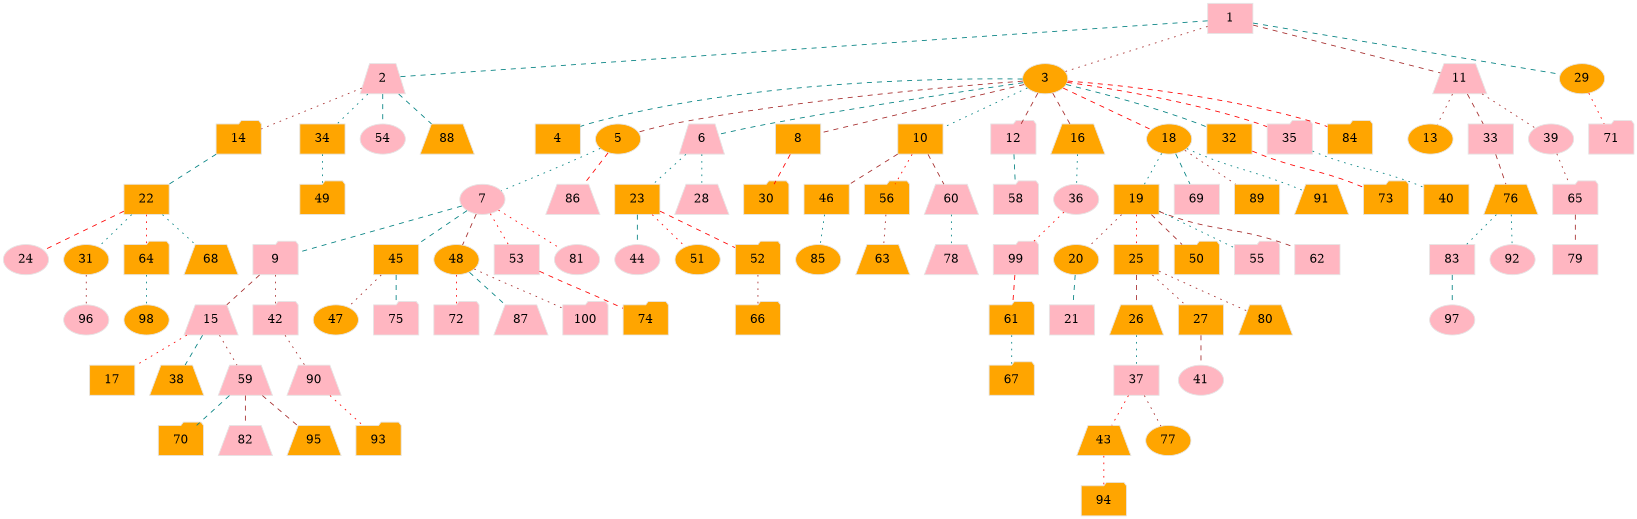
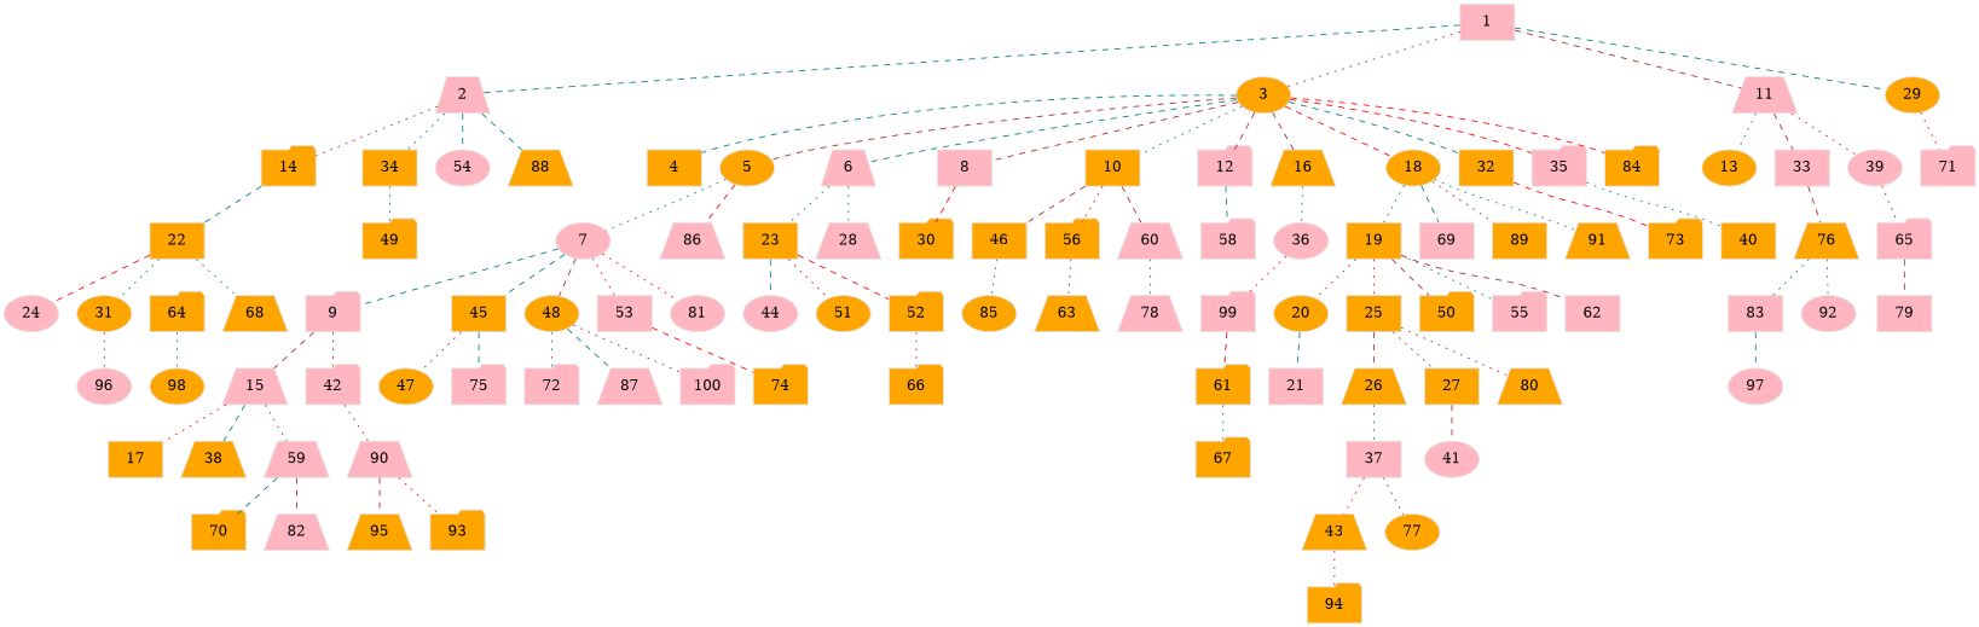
  graph {
    node [color=gray90 fillcolor=orange shape=folder style=filled]
    edge [color=teal style=dotted]
    1 [fillcolor=lightpink shape=box]
    2 [fillcolor=lightpink shape=trapezium]
    3 [shape=ellipse]
    11 [fillcolor=lightpink shape=trapezium]
    29 [shape=ellipse]
    14
    34 [shape=box]
    54 [fillcolor=lightpink shape=ellipse]
    88 [shape=trapezium]
    4 [shape=box]
    5 [shape=ellipse]
    6 [fillcolor=lightpink shape=trapezium]
-   8 [shape=box]
+   8 [fillcolor=lightpink shape=box]
    10 [shape=box]
    12 [fillcolor=lightpink]
    16 [shape=trapezium]
    18 [shape=ellipse]
    32 [shape=box]
    35 [fillcolor=lightpink]
    84
    13 [shape=ellipse]
    33 [fillcolor=lightpink shape=box]
    39 [fillcolor=lightpink shape=ellipse]
    71 [fillcolor=lightpink]
    22 [shape=box]
    49
    7 [fillcolor=lightpink shape=ellipse]
    86 [fillcolor=lightpink shape=trapezium]
    23 [shape=box]
    28 [fillcolor=lightpink shape=trapezium]
    30
    46 [shape=box]
    56
    60 [fillcolor=lightpink shape=trapezium]
    58 [fillcolor=lightpink]
    36 [fillcolor=lightpink shape=ellipse]
    19 [shape=box]
    69 [fillcolor=lightpink shape=box]
    89 [shape=box]
    91 [shape=trapezium]
    73
    40 [shape=box]
    9 [fillcolor=lightpink]
    45 [shape=box]
    48 [shape=ellipse]
    53 [fillcolor=lightpink shape=box]
    81 [fillcolor=lightpink shape=ellipse]
    44 [fillcolor=lightpink shape=ellipse]
    51 [shape=ellipse]
    52
    15 [fillcolor=lightpink shape=trapezium]
    42 [fillcolor=lightpink]
    47 [shape=ellipse]
    75 [fillcolor=lightpink]
    72 [fillcolor=lightpink]
    87 [fillcolor=lightpink shape=trapezium]
    100 [fillcolor=lightpink]
    74
    17 [shape=box]
    38 [shape=trapezium]
    59 [fillcolor=lightpink shape=trapezium]
    90 [fillcolor=lightpink shape=trapezium]
    85 [shape=ellipse]
    63 [shape=trapezium]
    78 [fillcolor=lightpink shape=trapezium]
    76 [shape=trapezium]
    65 [fillcolor=lightpink]
    24 [fillcolor=lightpink shape=ellipse]
    31 [shape=ellipse]
    64
    68 [shape=trapezium]
    99 [fillcolor=lightpink]
    20 [shape=ellipse]
    25 [shape=box]
    50
    55 [fillcolor=lightpink]
    62 [fillcolor=lightpink shape=box]
    21 [fillcolor=lightpink shape=box]
    26 [shape=trapezium]
    27 [shape=box]
    80 [shape=trapezium]
    96 [fillcolor=lightpink shape=ellipse]
    98 [shape=ellipse]
    66
    37 [fillcolor=lightpink shape=box]
    41 [fillcolor=lightpink shape=ellipse]
    43 [shape=trapezium]
    77 [shape=ellipse]
    83 [fillcolor=lightpink shape=box]
    92 [fillcolor=lightpink shape=ellipse]
    61
    67
    94
    79 [fillcolor=lightpink shape=box]
    70
    82 [fillcolor=lightpink shape=trapezium]
    93
    95 [shape=trapezium]
    97 [fillcolor=lightpink shape=ellipse]
    1 -- 2 [style=dashed]
    1 -- 3 [color=brown]
    1 -- 11 [color=brown style=dashed]
    1 -- 29 [style=dashed]
    2 -- 14 [color=brown]
    2 -- 34
    2 -- 54 [style=dashed]
    2 -- 88 [style=dashed]
    3 -- 4 [style=dashed]
    3 -- 5 [color=brown style=dashed]
    3 -- 6 [style=dashed]
    3 -- 8 [color=brown style=dashed]
    3 -- 10
    3 -- 12 [color=brown style=dashed]
    3 -- 16 [color=brown style=dashed]
    3 -- 18 [color=red style=dashed]
    3 -- 32 [style=dashed]
    3 -- 35 [color=red style=dashed]
    3 -- 84 [color=red style=dashed]
-   11 -- 13 [color=brown]
+   11 -- 13
    11 -- 33 [color=brown style=dashed]
    11 -- 39 [color=brown]
    29 -- 71 [color=red]
    14 -- 22 [style=dashed]
    34 -- 49
    5 -- 7
    5 -- 86 [color=red style=dashed]
    6 -- 23
    6 -- 28
    8 -- 30 [color=red style=dashed]
    10 -- 46 [color=brown style=dashed]
    10 -- 56 [color=red]
    10 -- 60 [color=brown style=dashed]
    12 -- 58 [style=dashed]
    16 -- 36
    18 -- 19
    18 -- 69 [style=dashed]
    18 -- 89 [color=brown]
    18 -- 91
    32 -- 73 [color=red style=dashed]
    35 -- 40
    33 -- 76 [color=brown style=dashed]
    39 -- 65 [color=brown]
    22 -- 24 [color=red style=dashed]
    22 -- 31
-   22 -- 64 [color=red]
    22 -- 68
    7 -- 9 [style=dashed]
    7 -- 45 [style=dashed]
    7 -- 48 [color=brown style=dashed]
    7 -- 53 [color=red]
    7 -- 81 [color=red]
    23 -- 44 [style=dashed]
    23 -- 51 [color=red]
    23 -- 52 [color=red style=dashed]
    46 -- 85
    56 -- 63 [color=brown]
    60 -- 78
    36 -- 99 [color=red]
    19 -- 20 [color=brown]
    19 -- 25 [color=red]
    19 -- 50 [color=brown style=dashed]
    19 -- 55
    19 -- 62 [color=brown style=dashed]
    9 -- 15 [color=brown style=dashed]
    9 -- 42 [color=brown]
    45 -- 47 [color=brown]
    45 -- 75 [style=dashed]
-   48 -- 72 [color=red]
+   48 -- 72
    48 -- 87 [style=dashed]
    48 -- 100 [color=brown]
    53 -- 74 [color=red style=dashed]
    52 -- 66 [color=brown]
    15 -- 17 [color=red]
    15 -- 38 [style=dashed]
    15 -- 59 [color=brown]
    42 -- 90 [color=brown]
    59 -- 70 [style=dashed]
    59 -- 82 [color=brown style=dashed]
    90 -- 93 [color=red]
-   59 -- 95 [color=brown style=dashed]
+   90 -- 95 [color=brown style=dashed]
    76 -- 83
    76 -- 92
    65 -- 79 [color=brown style=dashed]
    31 -- 96 [color=brown]
    64 -- 98
    99 -- 61 [color=red style=dashed]
    20 -- 21 [style=dashed]
    25 -- 26 [color=brown style=dashed]
    25 -- 27 [color=brown]
    25 -- 80 [color=brown]
    26 -- 37
    27 -- 41 [color=brown style=dashed]
    37 -- 43 [color=red]
    37 -- 77 [color=brown]
    43 -- 94 [color=red]
    83 -- 97 [style=dashed]
    61 -- 67
  }
